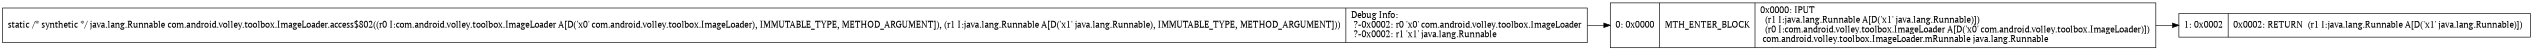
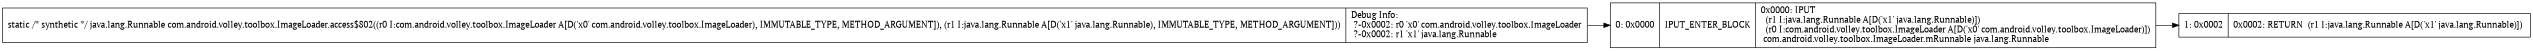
  digraph {
    rankdir=LR
    fontname="PT Serif"
    node [shape=record fontname="PT Serif"]
    edge [fontname="PT Serif"]
-   n1 [label="{0\:\ 0x0000|MTH_ENTER_BLOCK\l|0x0000: IPUT  \l  (r1 I:java.lang.Runnable A[D('x1' java.lang.Runnable)])\l  (r0 I:com.android.volley.toolbox.ImageLoader A[D('x0' com.android.volley.toolbox.ImageLoader)])\l com.android.volley.toolbox.ImageLoader.mRunnable java.lang.Runnable \l}"]
+   n1 [label="{0\:\ 0x0000|IPUT_ENTER_BLOCK\l|0x0000: IPUT  \l  (r1 I:java.lang.Runnable A[D('x1' java.lang.Runnable)])\l  (r0 I:com.android.volley.toolbox.ImageLoader A[D('x0' com.android.volley.toolbox.ImageLoader)])\l com.android.volley.toolbox.ImageLoader.mRunnable java.lang.Runnable \l}"]
    n2 [label="{1\:\ 0x0002|0x0002: RETURN  (r1 I:java.lang.Runnable A[D('x1' java.lang.Runnable)]) \l}"]
    n3 [label="{static \/* synthetic *\/ java.lang.Runnable com.android.volley.toolbox.ImageLoader.access$802((r0 I:com.android.volley.toolbox.ImageLoader A[D('x0' com.android.volley.toolbox.ImageLoader), IMMUTABLE_TYPE, METHOD_ARGUMENT]), (r1 I:java.lang.Runnable A[D('x1' java.lang.Runnable), IMMUTABLE_TYPE, METHOD_ARGUMENT]))  | Debug Info:\l  ?\-0x0002: r0 'x0' com.android.volley.toolbox.ImageLoader\l  ?\-0x0002: r1 'x1' java.lang.Runnable\l}"]
    n1 -> n2
    n3 -> n1
  }
